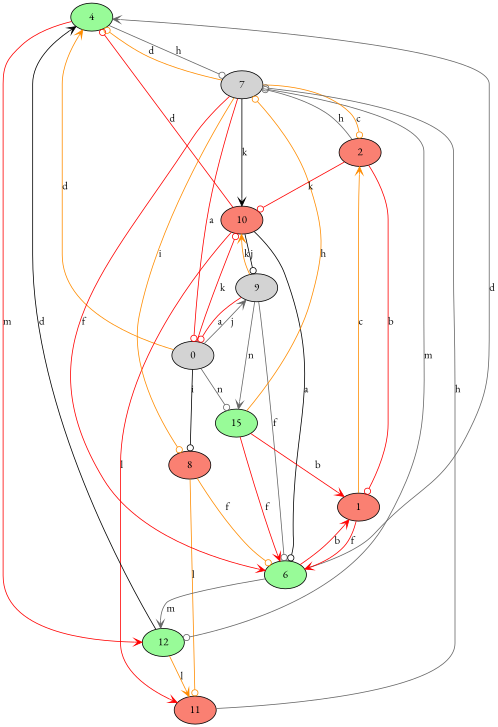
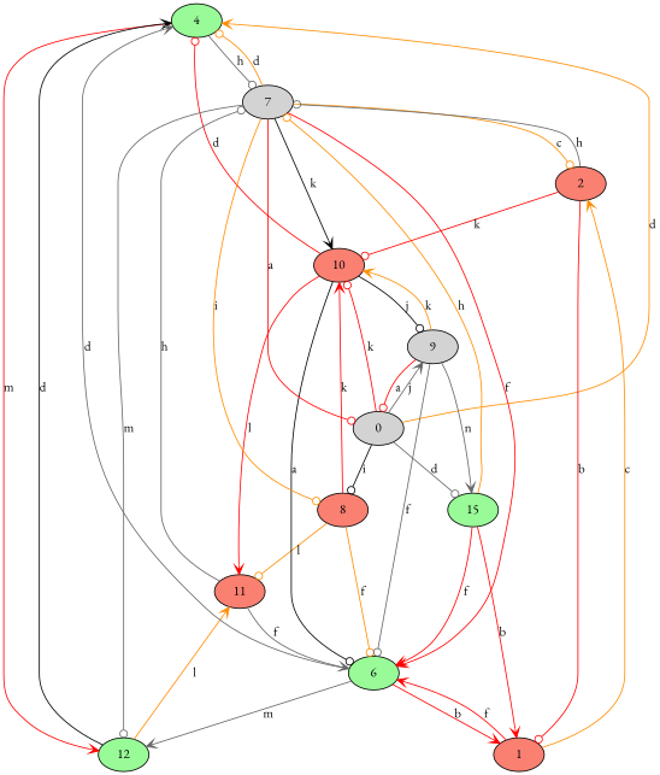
  strict digraph {
    fontname="EB Garamond"
    node [fillcolor=salmon fontname="EB Garamond" style=filled]
    edge [arrowhead=odot color=red fontname="EB Garamond"]
    4 [fillcolor=palegreen]
    0 [fillcolor=lightgrey]
    8
    9 [fillcolor=lightgrey]
    10
    15 [fillcolor=palegreen]
    7 [fillcolor=lightgrey]
    12 [fillcolor=palegreen]
    6 [fillcolor=palegreen]
    11
    1
    2
    4 -> 7 [color=gray40 label=h]
    4 -> 12 [arrowhead=vee label=m]
    0 -> 4 [arrowhead=vee color=darkorange label=d]
    0 -> 8 [color=black label=i]
    0 -> 9 [arrowhead=vee color=gray40 label=j]
    0 -> 10 [label=k]
-   0 -> 15 [color=gray40 label=n]
+   0 -> 15 [color=gray40 label=d]
+   8 -> 10 [arrowhead=vee label=k]
    8 -> 6 [color=darkorange label=f]
    8 -> 11 [color=darkorange label=l]
    9 -> 0 [label=a]
    9 -> 10 [arrowhead=vee color=darkorange label=k]
    9 -> 15 [arrowhead=vee color=gray40 label=n]
    9 -> 6 [color=gray40 label=f]
    10 -> 4 [label=d]
    10 -> 9 [color=black label=j]
    10 -> 6 [color=black label=a]
    10 -> 11 [arrowhead=vee label=l]
    15 -> 7 [color=darkorange label=h]
    15 -> 6 [arrowhead=vee label=f]
    15 -> 1 [arrowhead=vee label=b]
    7 -> 4 [color=darkorange label=d]
    7 -> 0 [label=a]
    7 -> 8 [color=darkorange label=i]
    7 -> 10 [arrowhead=vee color=black label=k]
    7 -> 12 [color=gray40 label=m]
    7 -> 6 [arrowhead=vee label=f]
    7 -> 2 [color=darkorange label=c]
    12 -> 4 [arrowhead=vee color=black label=d]
    12 -> 11 [arrowhead=vee color=darkorange label=l]
    6 -> 4 [arrowhead=vee color=gray40 label=d]
    6 -> 12 [arrowhead=vee color=gray40 label=m]
    6 -> 1 [arrowhead=vee label=b]
    11 -> 7 [color=gray40 label=h]
+   11 -> 6 [arrowhead=vee color=gray40 label=f]
    1 -> 6 [arrowhead=vee label=f]
    1 -> 2 [arrowhead=vee color=darkorange label=c]
    2 -> 10 [label=k]
    2 -> 7 [color=gray40 label=h]
    2 -> 1 [label=b]
  }
